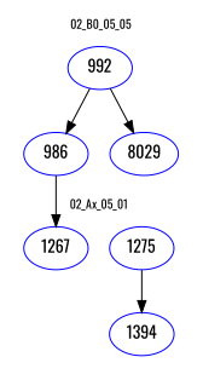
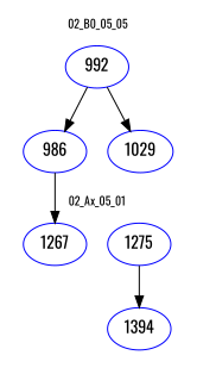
  digraph {
    fontname=Oswald
    node [color=blue fontname=Oswald]
    edge [color=black fontname=Oswald]
    n1 [label=1275]
    n2 [label=1267]
    n3 [label=1394]
    n4 [label=992]
    n5 [label=986]
-   n6 [label=8029]
+   n6 [label=1029]
    subgraph cluster_1 {
      color=white
      fontsize=10
      label="02_Ax_05_01"
      n1
      n2
      n3
    }
    subgraph cluster_2 {
      color=white
      fontsize=10
      label="02_B0_05_05"
      n4
      n5
      n6
    }
    n1 -> n3
    n4 -> n5
    n4 -> n6
    n5 -> n2
  }
